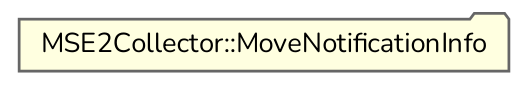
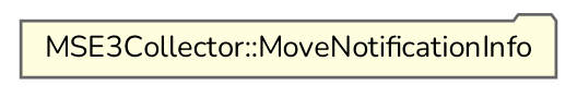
  digraph {
    rankdir=LR
    fontname=Nunito
-   n1 [color=gray40 fillcolor=lightyellow fontname=Nunito fontsize=10 height=0.2 label="MSE2Collector::MoveNotificationInfo" shape=folder style=filled width=0.4]
+   n1 [color=gray40 fillcolor=lightyellow fontname=Nunito fontsize=10 height=0.2 label="MSE3Collector::MoveNotificationInfo" shape=folder style=filled width=0.4]
  }
